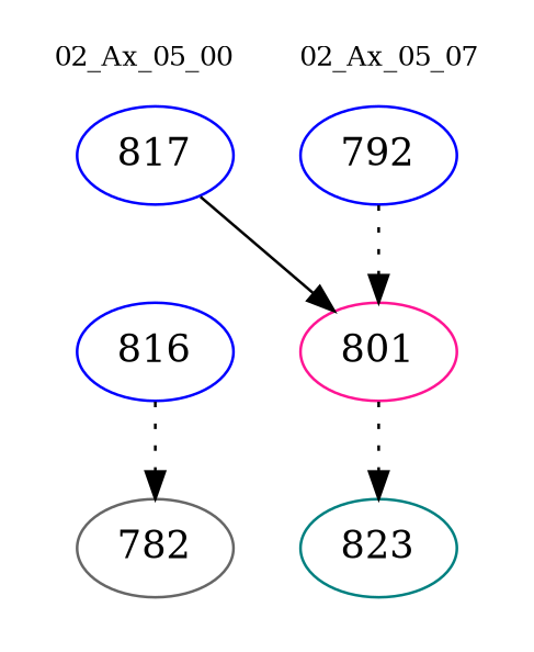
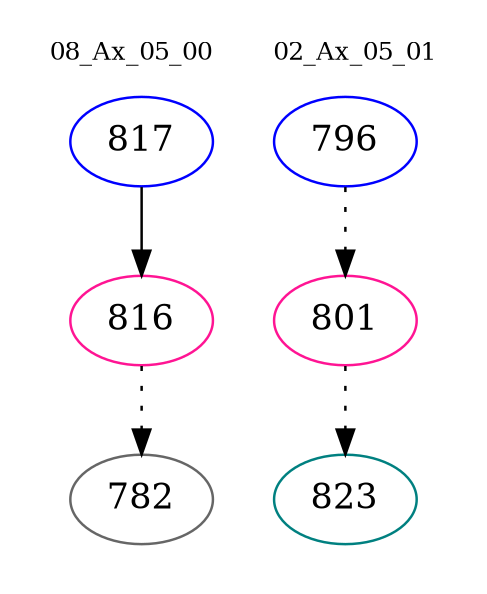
  digraph {
    node [color=blue]
    edge [color=black style=dotted]
    n1 [label=817]
-   n2 [label=816]
+   n2 [color=deeppink label=816]
    n3 [color=gray40 label=782]
-   n4 [label=792]
+   n4 [label=796]
    n5 [color=deeppink label=801]
    n6 [color=teal label=823]
    subgraph cluster_1 {
      color=white
      fontsize=10
-     label="02_Ax_05_00"
+     label="08_Ax_05_00"
      n1
      n2
      n3
    }
    subgraph cluster_2 {
      color=white
      fontsize=10
-     label="02_Ax_05_07"
+     label="02_Ax_05_01"
      n4
      n5
      n6
    }
-   n1 -> n5 [style=solid]
+   n1 -> n2 [style=solid]
    n2 -> n3
    n4 -> n5
    n5 -> n6
  }
